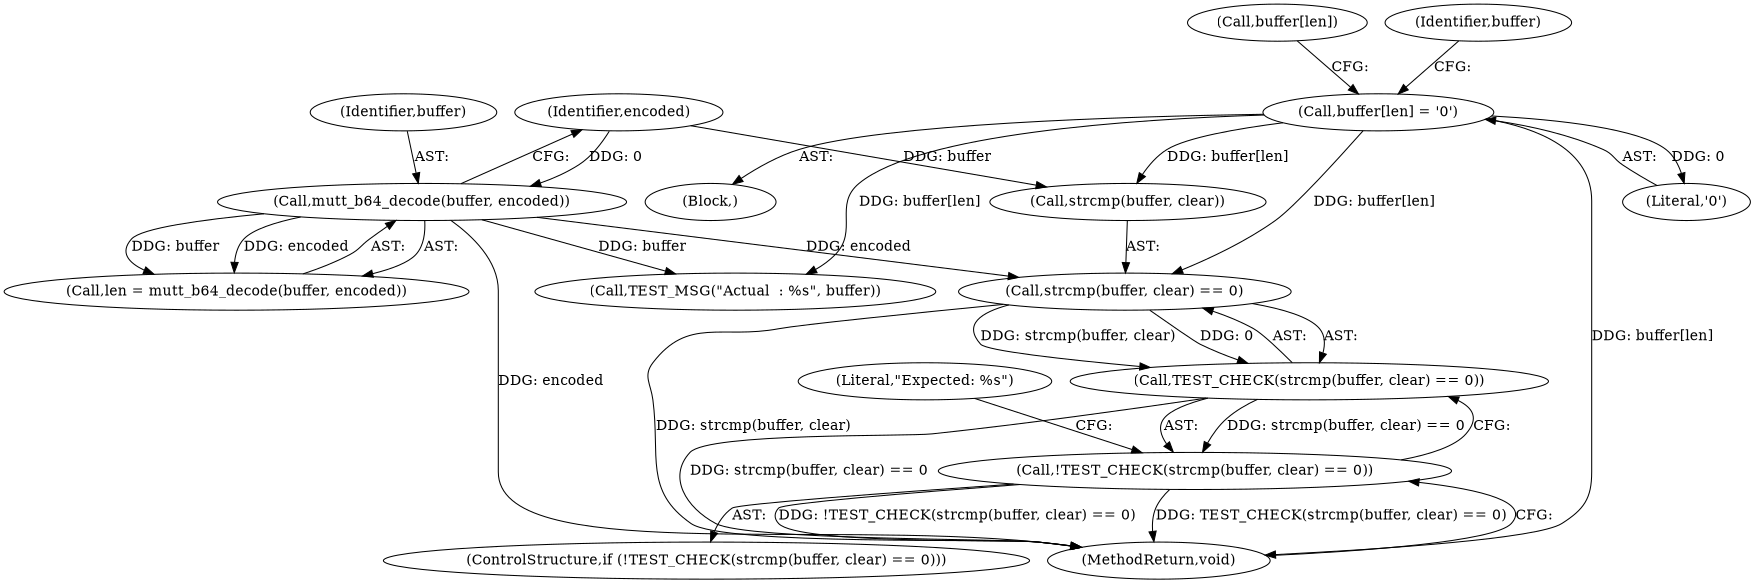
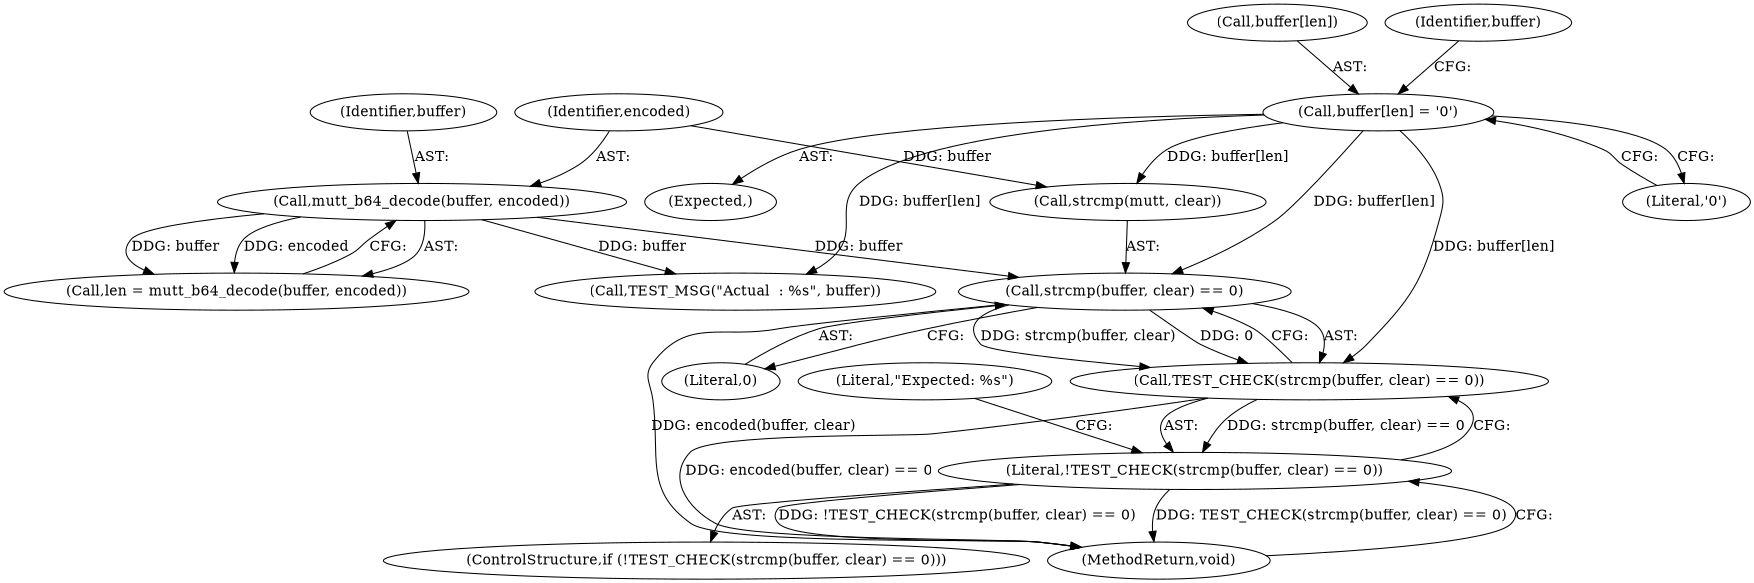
  digraph {
    n1 [label="(Call,strcmp(buffer, clear) == 0)"]
    n2 [label="(Call,TEST_CHECK(strcmp(buffer, clear) == 0))"]
+   n3 [label="(Literal,0)"]
    n4 [label="(MethodReturn,void)"]
-   n5 [label="(Call,!TEST_CHECK(strcmp(buffer, clear) == 0))"]
+   n5 [label="(Literal,!TEST_CHECK(strcmp(buffer, clear) == 0))"]
    n6 [label="(Call,buffer[len] = '\0')"]
-   n7 [label="(Call,strcmp(buffer, clear))"]
-   n8 [label="(Block,)"]
+   n7 [label="(Call,strcmp(mutt, clear))"]
+   n8 [label="(Expected,)"]
    n9 [label="(Call,TEST_MSG(\"Actual  : %s\", buffer))"]
    n10 [label="(Literal,'\0')"]
    n11 [label="(Call,mutt_b64_decode(buffer, encoded))"]
    n12 [label="(Identifier,encoded)"]
    n13 [label="(Call,len = mutt_b64_decode(buffer, encoded))"]
    n14 [label="(ControlStructure,if (!TEST_CHECK(strcmp(buffer, clear) == 0)))"]
    n15 [label="(Identifier,buffer)"]
    n16 [label="(Literal,\"Expected: %s\")"]
    n17 [label="(Call,buffer[len])"]
    n18 [label="(Identifier,buffer)"]
    n1 -> n2 [label="AST: "]
    n1 -> n2 [label="DDG: strcmp(buffer, clear)"]
    n1 -> n2 [label="DDG: 0"]
-   n1 -> n4 [label="DDG: strcmp(buffer, clear)"]
-   n2 -> n1 [label="AST: "]
-   n2 -> n4 [label="DDG: strcmp(buffer, clear) == 0"]
+   n1 -> n3 [label="CFG: "]
+   n1 -> n4 [label="DDG: encoded(buffer, clear)"]
+   n2 -> n1 [label="CFG: "]
+   n2 -> n4 [label="DDG: encoded(buffer, clear) == 0"]
    n2 -> n5 [label="AST: "]
    n2 -> n5 [label="DDG: strcmp(buffer, clear) == 0"]
+   n3 -> n1 [label="AST: "]
    n4 -> n5 [label="CFG: "]
    n5 -> n2 [label="CFG: "]
    n5 -> n4 [label="DDG: !TEST_CHECK(strcmp(buffer, clear) == 0)"]
    n5 -> n4 [label="DDG: TEST_CHECK(strcmp(buffer, clear) == 0)"]
    n5 -> n14 [label="AST: "]
    n6 -> n1 [label="DDG: buffer[len]"]
-   n6 -> n4 [label="DDG: buffer[len]"]
+   n6 -> n2 [label="DDG: buffer[len]"]
    n6 -> n7 [label="DDG: buffer[len]"]
    n6 -> n8 [label="AST: "]
    n6 -> n9 [label="DDG: buffer[len]"]
-   n6 -> n10 [label="DDG: 0"]
+   n6 -> n10 [label="CFG: "]
    n7 -> n1 [label="AST: "]
-   n10 -> n6 [label="AST: "]
-   n11 -> n1 [label="DDG: encoded"]
-   n11 -> n4 [label="DDG: encoded"]
+   n10 -> n6 [label="CFG: "]
+   n11 -> n1 [label="DDG: buffer"]
    n11 -> n9 [label="DDG: buffer"]
-   n11 -> n12 [label="CFG: "]
    n11 -> n13 [label="AST: "]
    n11 -> n13 [label="DDG: buffer"]
    n11 -> n13 [label="DDG: encoded"]
    n12 -> n7 [label="DDG: buffer"]
-   n12 -> n11 [label="DDG: 0"]
-   n13 -> n11 [label="AST: "]
+   n12 -> n11 [label="AST: "]
+   n13 -> n11 [label="CFG: "]
    n15 -> n11 [label="AST: "]
    n16 -> n5 [label="CFG: "]
-   n17 -> n6 [label="CFG: "]
+   n17 -> n6 [label="AST: "]
    n18 -> n6 [label="CFG: "]
  }
